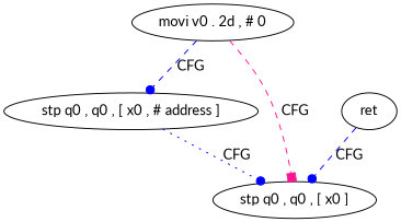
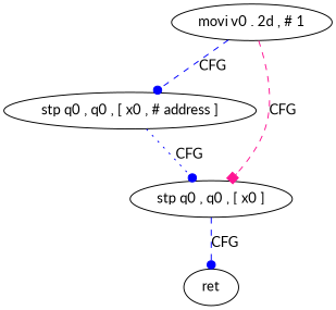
  digraph {
    fontname=Lato
    node [fontname=Lato]
    edge [arrowhead=dot color=blue fontname=Lato style=dashed]
-   n1 [label="movi v0 . 2d , # 0"]
+   n1 [label="movi v0 . 2d , # 1"]
    n2 [label="stp q0 , q0 , [ x0 , # address ]"]
    n3 [label="stp q0 , q0 , [ x0 ]"]
    n4 [label=ret]
    n1 -> n2 [label=CFG]
    n1 -> n3 [arrowhead=box color=deeppink label=CFG]
    n2 -> n3 [label=CFG style=dotted]
-   n4 -> n3 [label=CFG]
+   n3 -> n4 [label=CFG]
  }
